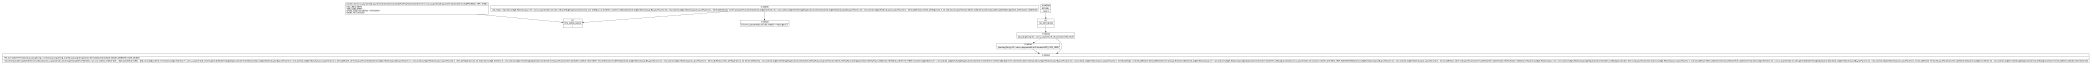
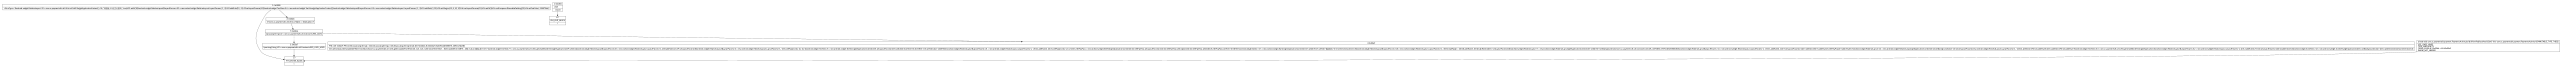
  digraph {
    fontname="IBM Plex Sans"
    node [fontname="IBM Plex Sans" shape=record]
    edge [fontname="IBM Plex Sans"]
    n1 [label="{0\:\ ?|MTH_ENTER_BLOCK\l|l}"]
    n2 [label="{1\:\ 0x0000|lr26.mType = 3landroid.widget.RelativeLayout r19 = com.uc.paymentsdk.util.Utils.initSubTitle(getApplicationContext(), r26, \"请您输入U点支付密码\", true)lr19.setId(10)landroid.widget.RelativeLayout$LayoutParams r20 = new android.widget.RelativeLayout.LayoutParams(\-1, \-2)lr20.addRule(10, \-1)lr19.setLayoutParams(r20)landroid.widget.TextView r16 = new android.widget.TextView(getApplicationContext())landroid.widget.RelativeLayout$LayoutParams r15 = new android.widget.RelativeLayout.LayoutParams(\-1, \-2)lr15.addRule(3, 10)lr15.setMargins(10, 5, 10, 10)lr16.setLayoutParams(r15)lr16.setId(1)lr16.setCompoundDrawablePadding(10)lr16.setTextColor(\-13487566)l}"]
    n3 [label="{2\:\ 0x00a5|lif (com.uc.paymentsdk.util.Utils.isHdpi() == false) goto L7l}"]
    n4 [label="{7\:\ 0x02b6|ljava.lang.String r22 = com.uc.paymentsdk.util.Constants.RES_LOCKl}"]
    n5 [label="{3\:\ 0x00a7|ljava.lang.String r22 = com.uc.paymentsdk.util.Constants.RES_LOCK_HDPIl}"]
    n6 [label="{4\:\ 0x00a9|PHI: r22l  0x00a9: PHI (r22v14 java.lang.String) = (r22v13 java.lang.String), (r22v56 java.lang.String) binds: [B:7:0x02b6, B:3:0x00a7] A[DONT_GENERATE, DONT_INLINE]\l|lr16.setCompoundDrawablesWithIntrinsicBounds(com.uc.paymentsdk.util.Utils.getDrawableFromFile(r22), null, null, null)lr16.setText(\"您好，您的U点设置有支付密码，请收入后点击确认进行支付\")landroid.widget.TextView r9 = com.uc.paymentsdk.util.Utils.generateBorderView(getApplication())lr9.setId(11)landroid.widget.RelativeLayout$LayoutParams r8 = new android.widget.RelativeLayout.LayoutParams(\-1, 1)lr8.addRule(3, 1)lr9.setLayoutParams(r8)landroid.widget.RelativeLayout$LayoutParams r6 = new android.widget.RelativeLayout.LayoutParams(\-1, \-2)lr6.setMargins(10, 10, 10, 5)landroid.widget.TextView r5 = new android.widget.TextView(getApplicationContext())lr5.setLayoutParams(r6)lr5.setId(2)lr5.setText(\"UC支付密码:\")lr5.setTextColor(\-13487566)landroid.widget.RelativeLayout$LayoutParams r21 = new android.widget.RelativeLayout.LayoutParams(\-1, \-2)lr21.addRule(3, 2)lr21.setMargins(10, 5, 10, 5)lr26.mEtPayPass = new android.widget.EditText(getApplicationContext())lr26.mEtPayPass.setLayoutParams(r21)lr26.mEtPayPass.setSingleLine()lr26.mEtPayPass.setId(3)lr26.mEtPayPass.setHint(\"支付密码\")landroid.widget.Button r17 = new android.widget.Button(getApplicationContext())lr17.setId(7)lr17.setText(\"确定购买\")lr17.setOnClickListener(r26)landroid.widget.RelativeLayout$LayoutParams r18 = new android.widget.RelativeLayout.LayoutParams(\-1, \-2)lr18.topMargin = 10lr18.addRule(3, 5)lr18.addRule(14)lr17.setLayoutParams(r18)landroid.widget.RelativeLayout r7 = new android.widget.RelativeLayout(getApplicationContext())lr7.setId(7)lr7.setBackgroundColor(com.uc.paymentsdk.util.Constants.COLOR_LISTVIEW_ITEM_BACKGROUND)landroid.widget.RelativeLayout$LayoutParams r11 = new android.widget.RelativeLayout.LayoutParams(\-1, \-2)lr11.addRule(3, 11)lr7.setLayoutParams(r11)lr7.addView(r5)lr7.addView(r26.mEtPayPass)lr7.addView(r17)landroid.widget.RelativeLayout r14 = new android.widget.RelativeLayout(getApplicationContext())lr14.setBackgroundColor(\-1)lr14.setLayoutParams(new android.widget.RelativeLayout.LayoutParams(\-1, \-1))lr14.addView(r19)lr14.addView(r16)lr14.addView(r9)lr14.addView(r7)landroid.widget.TextView r10 = com.uc.paymentsdk.util.Utils.generateBorderView(getApplication())landroid.widget.RelativeLayout$LayoutParams r12 = new android.widget.RelativeLayout.LayoutParams(\-1, 1)lr12.addRule(3, 7)lr10.setLayoutParams(r12)lr14.addView(r10)landroid.widget.ScrollView r13 = new android.widget.ScrollView(getApplication())lr13.setBackgroundColor(\-1)lr13.addView(r14)lsetContentView(r13)l}"]
-   n7 [label="{5\:\ 0x02b5|RETURN\l|lreturnl}"]
+   n7 [label="{5\:\ 0x02b5|LOCK\l|lreturnl}"]
    n8 [label="{6\:\ ?|PHI_EXIT_BLOCK\l|l}"]
    n9 [label="{private void com.uc.paymentsdk.payment.PaymentsActivity.buildUPointPayPassView((r26v0 'this' com.uc.paymentsdk.payment.PaymentsActivity A[IMMUTABLE_TYPE, THIS]))  | USE_LINES_HINTS\lTYPE_VARS: EMPTY\lCROSS_EDGE: B:7:0x02b6 \-\> B:4:0x00a9\lINLINE_NOT_NEEDED\l}"]
    n2 -> n1
    n2 -> n3
-   n8 -> n4
+   n3 -> n4
    n4 -> n5 [style=dashed]
    n4 -> n6
-   n5 -> n6
+   n5 -> n1
    n7 -> n8
    n9 -> n1
  }
